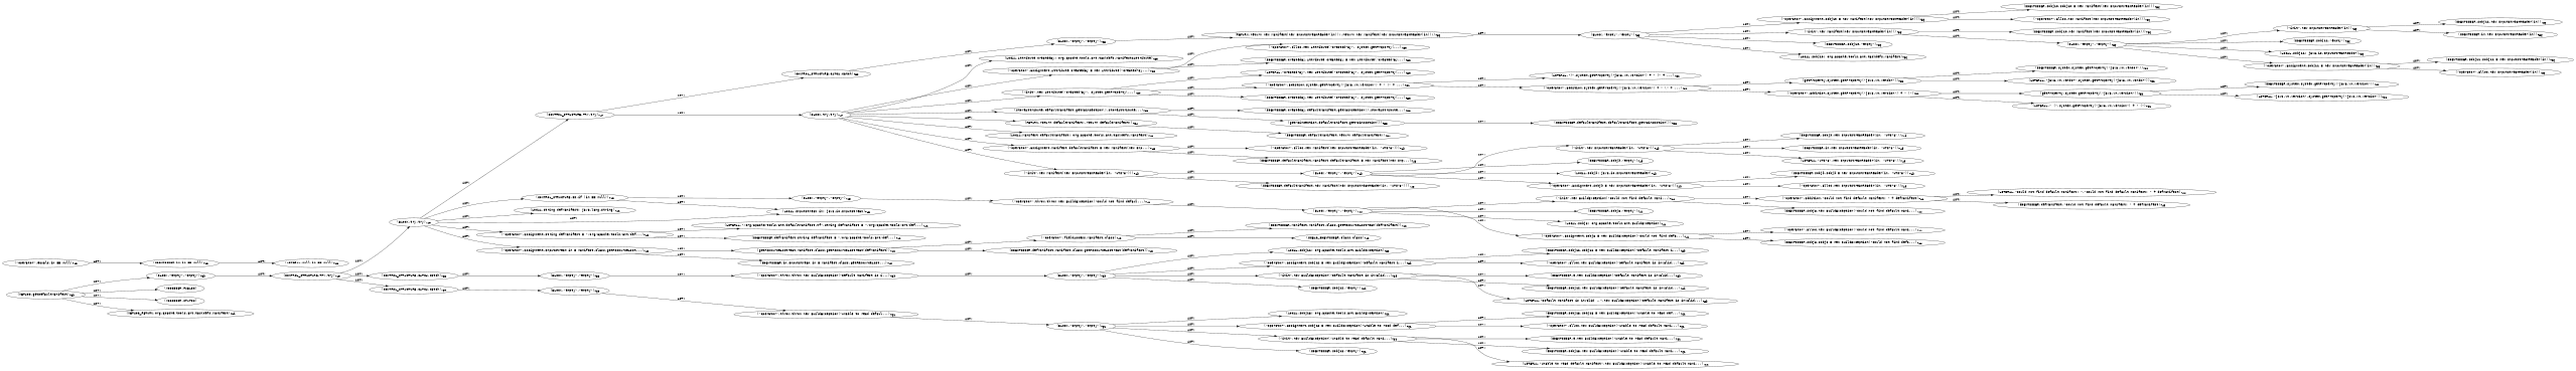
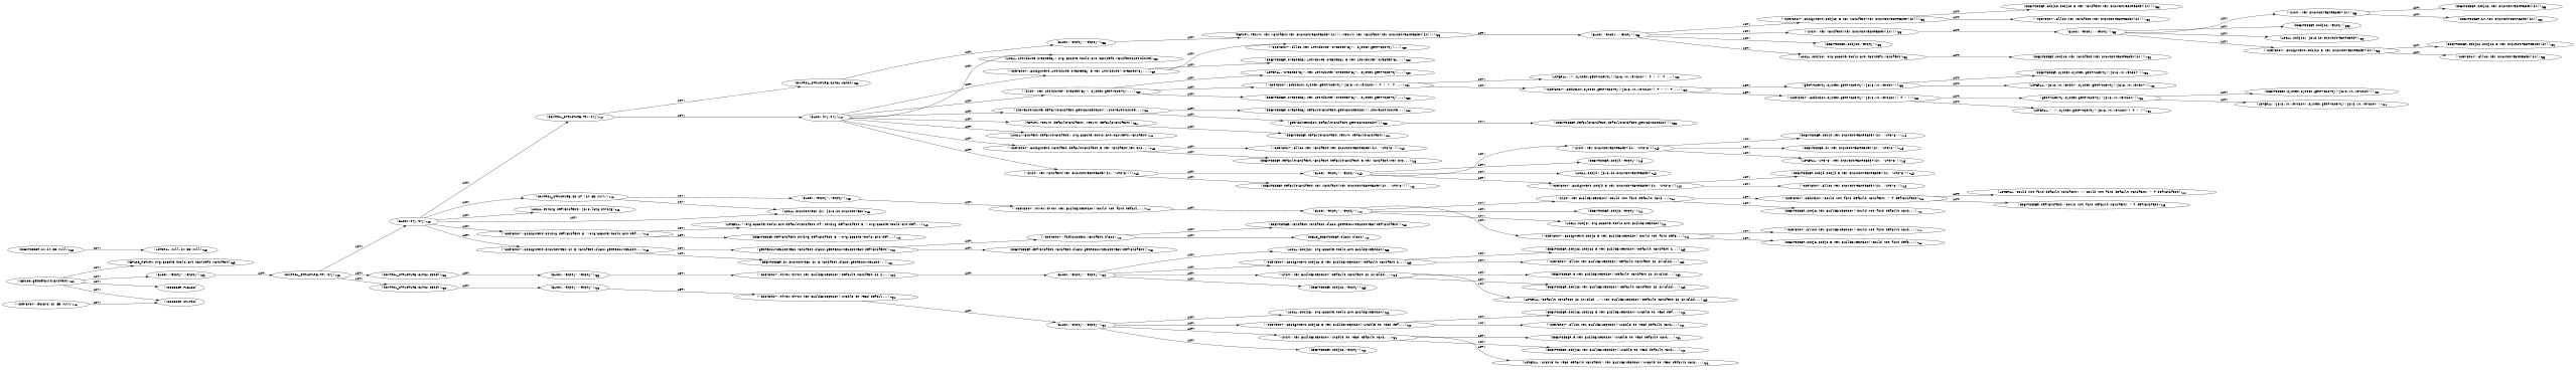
  digraph {
    fontname="DejaVu Sans Mono"
    rankdir=LR
    node [fontname="DejaVu Sans Mono"]
    edge [fontname="DejaVu Sans Mono"]
    n1 [label=<(METHOD,getDefaultManifest)<SUB>739</SUB>>]
    n2 [label=<(BLOCK,&lt;empty&gt;,&lt;empty&gt;)<SUB>739</SUB>>]
    n3 [label=<(MODIFIER,PUBLIC)>]
    n4 [label=<(MODIFIER,STATIC)>]
    n5 [label=<(METHOD_RETURN,org.apache.tools.ant.taskdefs.Manifest)<SUB>739</SUB>>]
    n6 [label=<(CONTROL_STRUCTURE,TRY,try)<SUB>740</SUB>>]
    n7 [label=<(BLOCK,try,try)<SUB>740</SUB>>]
    n8 [label=<(CONTROL_STRUCTURE,CATCH,catch)<SUB>758</SUB>>]
    n9 [label=<(CONTROL_STRUCTURE,CATCH,catch)<SUB>760</SUB>>]
    n10 [label=<(LOCAL,String defManifest: java.lang.String)<SUB>741</SUB>>]
    n11 [label=<(&lt;operator&gt;.assignment,String defManifest = &quot;/org/apache/tools/ant/def...)<SUB>741</SUB>>]
    n12 [label=<(LOCAL,InputStream in: java.io.InputStream)<SUB>742</SUB>>]
    n13 [label=<(&lt;operator&gt;.assignment,InputStream in = Manifest.class.getResourceAsSt...)<SUB>742</SUB>>]
    n14 [label=<(CONTROL_STRUCTURE,IF,if (in == null))<SUB>743</SUB>>]
    n15 [label=<(CONTROL_STRUCTURE,TRY,try)<SUB>747</SUB>>]
    n16 [label=<(BLOCK,&lt;empty&gt;,&lt;empty&gt;)<SUB>758</SUB>>]
    n17 [label=<(BLOCK,&lt;empty&gt;,&lt;empty&gt;)<SUB>760</SUB>>]
    n18 [label=<(IDENTIFIER,defManifest,String defManifest = &quot;/org/apache/tools/ant/def...)<SUB>741</SUB>>]
    n19 [label=<(LITERAL,&quot;/org/apache/tools/ant/defaultManifest.mf&quot;,String defManifest = &quot;/org/apache/tools/ant/def...)<SUB>741</SUB>>]
    n20 [label=<(IDENTIFIER,in,InputStream in = Manifest.class.getResourceAsSt...)<SUB>742</SUB>>]
    n21 [label=<(getResourceAsStream,Manifest.class.getResourceAsStream(defManifest))<SUB>742</SUB>>]
    n22 [label=<(BLOCK,&lt;empty&gt;,&lt;empty&gt;)<SUB>743</SUB>>]
    n23 [label=<(BLOCK,try,try)<SUB>747</SUB>>]
    n24 [label=<(CONTROL_STRUCTURE,CATCH,catch)<SUB>755</SUB>>]
    n25 [label=<(&lt;operator&gt;.fieldAccess,Manifest.class)<SUB>742</SUB>>]
    n26 [label=<(IDENTIFIER,defManifest,Manifest.class.getResourceAsStream(defManifest))<SUB>742</SUB>>]
    n27 [label=<(IDENTIFIER,Manifest,Manifest.class.getResourceAsStream(defManifest))<SUB>742</SUB>>]
    n28 [label=<(FIELD_IDENTIFIER,class,class)<SUB>742</SUB>>]
    n29 [label=<(&lt;operator&gt;.equals,in == null)<SUB>743</SUB>>]
    n30 [label=<(IDENTIFIER,in,in == null)<SUB>743</SUB>>]
    n31 [label=<(&lt;operator&gt;.throw,throw new BuildException(&quot;Could not find defaul...)<SUB>744</SUB>>]
    n32 [label=<(LITERAL,null,in == null)<SUB>743</SUB>>]
    n33 [label=<(BLOCK,&lt;empty&gt;,&lt;empty&gt;)<SUB>744</SUB>>]
    n34 [label=<(LOCAL,$obj8: org.apache.tools.ant.BuildException)<SUB>744</SUB>>]
    n35 [label=<(&lt;operator&gt;.assignment,$obj8 = new BuildException(&quot;Could not find defa...)<SUB>744</SUB>>]
    n36 [label=<(&lt;init&gt;,new BuildException(&quot;Could not find default mani...)<SUB>744</SUB>>]
    n37 [label=<(IDENTIFIER,$obj8,&lt;empty&gt;)<SUB>744</SUB>>]
    n38 [label=<(IDENTIFIER,$obj8,$obj8 = new BuildException(&quot;Could not find defa...)<SUB>744</SUB>>]
    n39 [label=<(&lt;operator&gt;.alloc,new BuildException(&quot;Could not find default mani...)<SUB>744</SUB>>]
    n40 [label=<(IDENTIFIER,$obj8,new BuildException(&quot;Could not find default mani...)<SUB>744</SUB>>]
    n41 [label=<(&lt;operator&gt;.addition,&quot;Could not find default manifest: &quot; + defManifest)<SUB>744</SUB>>]
    n42 [label=<(LITERAL,&quot;Could not find default manifest: &quot;,&quot;Could not find default manifest: &quot; + defManifest)<SUB>744</SUB>>]
    n43 [label=<(IDENTIFIER,defManifest,&quot;Could not find default manifest: &quot; + defManifest)<SUB>745</SUB>>]
    n44 [label=<(LOCAL,Manifest defaultManifest: org.apache.tools.ant.taskdefs.Manifest)<SUB>748</SUB>>]
    n45 [label=<(&lt;operator&gt;.assignment,Manifest defaultManifest = new Manifest(new Inp...)<SUB>748</SUB>>]
    n46 [label=<(&lt;init&gt;,new Manifest(new InputStreamReader(in, &quot;UTF-8&quot;)))<SUB>749</SUB>>]
    n47 [label=<(LOCAL,Attribute createdBy: org.apache.tools.ant.taskdefs.Manifest$Attribute)<SUB>750</SUB>>]
    n48 [label=<(&lt;operator&gt;.assignment,Attribute createdBy = new Attribute(&quot;Created-By...)<SUB>750</SUB>>]
    n49 [label=<(&lt;init&gt;,new Attribute(&quot;Created-By&quot;, System.getProperty(...)<SUB>750</SUB>>]
    n50 [label=<(storeAttribute,defaultManifest.getMainSection().storeAttribute...)<SUB>753</SUB>>]
    n51 [label=<(RETURN,return defaultManifest;,return defaultManifest;)<SUB>754</SUB>>]
    n52 [label=<(BLOCK,&lt;empty&gt;,&lt;empty&gt;)<SUB>755</SUB>>]
    n53 [label=<(IDENTIFIER,defaultManifest,Manifest defaultManifest = new Manifest(new Inp...)<SUB>748</SUB>>]
    n54 [label=<(&lt;operator&gt;.alloc,new Manifest(new InputStreamReader(in, &quot;UTF-8&quot;)))<SUB>749</SUB>>]
    n55 [label=<(IDENTIFIER,defaultManifest,new Manifest(new InputStreamReader(in, &quot;UTF-8&quot;)))<SUB>748</SUB>>]
    n56 [label=<(BLOCK,&lt;empty&gt;,&lt;empty&gt;)<SUB>749</SUB>>]
    n57 [label=<(IDENTIFIER,createdBy,Attribute createdBy = new Attribute(&quot;Created-By...)<SUB>750</SUB>>]
    n58 [label=<(&lt;operator&gt;.alloc,new Attribute(&quot;Created-By&quot;, System.getProperty(...)<SUB>750</SUB>>]
    n59 [label=<(IDENTIFIER,createdBy,new Attribute(&quot;Created-By&quot;, System.getProperty(...)<SUB>750</SUB>>]
    n60 [label=<(LITERAL,&quot;Created-By&quot;,new Attribute(&quot;Created-By&quot;, System.getProperty(...)<SUB>750</SUB>>]
    n61 [label=<(&lt;operator&gt;.addition,System.getProperty(&quot;java.vm.version&quot;) + &quot; (&quot; + ...)<SUB>751</SUB>>]
    n62 [label=<(getMainSection,defaultManifest.getMainSection())<SUB>753</SUB>>]
    n63 [label=<(IDENTIFIER,createdBy,defaultManifest.getMainSection().storeAttribute...)<SUB>753</SUB>>]
    n64 [label=<(IDENTIFIER,defaultManifest,return defaultManifest;)<SUB>754</SUB>>]
    n65 [label=<(LOCAL,$obj9: java.io.InputStreamReader)<SUB>749</SUB>>]
    n66 [label=<(&lt;operator&gt;.assignment,$obj9 = new InputStreamReader(in, &quot;UTF-8&quot;))<SUB>749</SUB>>]
    n67 [label=<(&lt;init&gt;,new InputStreamReader(in, &quot;UTF-8&quot;))<SUB>749</SUB>>]
    n68 [label=<(IDENTIFIER,$obj9,&lt;empty&gt;)<SUB>749</SUB>>]
    n69 [label=<(IDENTIFIER,$obj9,$obj9 = new InputStreamReader(in, &quot;UTF-8&quot;))<SUB>749</SUB>>]
    n70 [label=<(&lt;operator&gt;.alloc,new InputStreamReader(in, &quot;UTF-8&quot;))<SUB>749</SUB>>]
    n71 [label=<(IDENTIFIER,$obj9,new InputStreamReader(in, &quot;UTF-8&quot;))<SUB>749</SUB>>]
    n72 [label=<(IDENTIFIER,in,new InputStreamReader(in, &quot;UTF-8&quot;))<SUB>749</SUB>>]
    n73 [label=<(LITERAL,&quot;UTF-8&quot;,new InputStreamReader(in, &quot;UTF-8&quot;))<SUB>749</SUB>>]
    n74 [label=<(&lt;operator&gt;.addition,System.getProperty(&quot;java.vm.version&quot;) + &quot; (&quot; + ...)<SUB>751</SUB>>]
    n75 [label=<(LITERAL,&quot;)&quot;,System.getProperty(&quot;java.vm.version&quot;) + &quot; (&quot; + ...)<SUB>752</SUB>>]
    n76 [label=<(&lt;operator&gt;.addition,System.getProperty(&quot;java.vm.version&quot;) + &quot; (&quot;)<SUB>751</SUB>>]
    n77 [label=<(getProperty,System.getProperty(&quot;java.vm.vendor&quot;))<SUB>752</SUB>>]
    n78 [label=<(getProperty,System.getProperty(&quot;java.vm.version&quot;))<SUB>751</SUB>>]
    n79 [label=<(LITERAL,&quot; (&quot;,System.getProperty(&quot;java.vm.version&quot;) + &quot; (&quot;)<SUB>751</SUB>>]
    n80 [label=<(IDENTIFIER,System,System.getProperty(&quot;java.vm.vendor&quot;))<SUB>752</SUB>>]
    n81 [label=<(LITERAL,&quot;java.vm.vendor&quot;,System.getProperty(&quot;java.vm.vendor&quot;))<SUB>752</SUB>>]
    n82 [label=<(IDENTIFIER,System,System.getProperty(&quot;java.vm.version&quot;))<SUB>751</SUB>>]
    n83 [label=<(LITERAL,&quot;java.vm.version&quot;,System.getProperty(&quot;java.vm.version&quot;))<SUB>751</SUB>>]
    n84 [label=<(IDENTIFIER,defaultManifest,defaultManifest.getMainSection())<SUB>753</SUB>>]
    n85 [label=<(RETURN,return new Manifest(new InputStreamReader(in));,return new Manifest(new InputStreamReader(in));)<SUB>756</SUB>>]
    n86 [label=<(BLOCK,&lt;empty&gt;,&lt;empty&gt;)<SUB>756</SUB>>]
    n87 [label=<(LOCAL,$obj10: org.apache.tools.ant.taskdefs.Manifest)<SUB>756</SUB>>]
    n88 [label=<(&lt;operator&gt;.assignment,$obj10 = new Manifest(new InputStreamReader(in)))<SUB>756</SUB>>]
    n89 [label=<(&lt;init&gt;,new Manifest(new InputStreamReader(in)))<SUB>756</SUB>>]
    n90 [label=<(IDENTIFIER,$obj10,&lt;empty&gt;)<SUB>756</SUB>>]
    n91 [label=<(IDENTIFIER,$obj10,$obj10 = new Manifest(new InputStreamReader(in)))<SUB>756</SUB>>]
    n92 [label=<(&lt;operator&gt;.alloc,new Manifest(new InputStreamReader(in)))<SUB>756</SUB>>]
    n93 [label=<(IDENTIFIER,$obj10,new Manifest(new InputStreamReader(in)))<SUB>756</SUB>>]
    n94 [label=<(BLOCK,&lt;empty&gt;,&lt;empty&gt;)<SUB>756</SUB>>]
    n95 [label=<(LOCAL,$obj11: java.io.InputStreamReader)<SUB>756</SUB>>]
    n96 [label=<(&lt;operator&gt;.assignment,$obj11 = new InputStreamReader(in))<SUB>756</SUB>>]
    n97 [label=<(&lt;init&gt;,new InputStreamReader(in))<SUB>756</SUB>>]
-   n98 [label=<(IDENTIFIER,$obj11,&lt;empty&gt;)<SUB>756</SUB>>]
+   n98 [label=<(IDENTIFIER,$obj11,&lt;empty&gt;)<SUB>656</SUB>>]
    n99 [label=<(IDENTIFIER,$obj11,$obj11 = new InputStreamReader(in))<SUB>756</SUB>>]
    n100 [label=<(&lt;operator&gt;.alloc,new InputStreamReader(in))<SUB>756</SUB>>]
    n101 [label=<(IDENTIFIER,$obj11,new InputStreamReader(in))<SUB>756</SUB>>]
    n102 [label=<(IDENTIFIER,in,new InputStreamReader(in))<SUB>756</SUB>>]
    n103 [label=<(&lt;operator&gt;.throw,throw new BuildException(&quot;Default manifest is i...)<SUB>759</SUB>>]
    n104 [label=<(BLOCK,&lt;empty&gt;,&lt;empty&gt;)<SUB>759</SUB>>]
    n105 [label=<(LOCAL,$obj12: org.apache.tools.ant.BuildException)<SUB>755</SUB>>]
    n106 [label=<(&lt;operator&gt;.assignment,$obj12 = new BuildException(&quot;Default manifest i...)<SUB>759</SUB>>]
    n107 [label=<(&lt;init&gt;,new BuildException(&quot;Default manifest is invalid...)<SUB>759</SUB>>]
    n108 [label=<(IDENTIFIER,$obj12,&lt;empty&gt;)<SUB>759</SUB>>]
    n109 [label=<(IDENTIFIER,$obj12,$obj12 = new BuildException(&quot;Default manifest i...)<SUB>759</SUB>>]
    n110 [label=<(&lt;operator&gt;.alloc,new BuildException(&quot;Default manifest is invalid...)<SUB>759</SUB>>]
    n111 [label=<(IDENTIFIER,$obj12,new BuildException(&quot;Default manifest is invalid...)<SUB>759</SUB>>]
    n112 [label=<(LITERAL,&quot;Default manifest is invalid !!&quot;,new BuildException(&quot;Default manifest is invalid...)<SUB>759</SUB>>]
    n113 [label=<(IDENTIFIER,e,new BuildException(&quot;Default manifest is invalid...)<SUB>759</SUB>>]
    n114 [label=<(&lt;operator&gt;.throw,throw new BuildException(&quot;Unable to read defaul...)<SUB>761</SUB>>]
    n115 [label=<(BLOCK,&lt;empty&gt;,&lt;empty&gt;)<SUB>761</SUB>>]
    n116 [label=<(LOCAL,$obj13: org.apache.tools.ant.BuildException)<SUB>761</SUB>>]
    n117 [label=<(&lt;operator&gt;.assignment,$obj13 = new BuildException(&quot;Unable to read def...)<SUB>761</SUB>>]
    n118 [label=<(&lt;init&gt;,new BuildException(&quot;Unable to read default mani...)<SUB>761</SUB>>]
    n119 [label=<(IDENTIFIER,$obj13,&lt;empty&gt;)<SUB>761</SUB>>]
    n120 [label=<(IDENTIFIER,$obj13,$obj13 = new BuildException(&quot;Unable to read def...)<SUB>761</SUB>>]
    n121 [label=<(&lt;operator&gt;.alloc,new BuildException(&quot;Unable to read default mani...)<SUB>761</SUB>>]
    n122 [label=<(IDENTIFIER,$obj13,new BuildException(&quot;Unable to read default mani...)<SUB>761</SUB>>]
    n123 [label=<(LITERAL,&quot;Unable to read default manifest&quot;,new BuildException(&quot;Unable to read default mani...)<SUB>761</SUB>>]
    n124 [label=<(IDENTIFIER,e,new BuildException(&quot;Unable to read default mani...)<SUB>761</SUB>>]
    n1 -> n2 [label="AST: "]
    n1 -> n3 [label="AST: "]
    n1 -> n4 [label="AST: "]
    n1 -> n5 [label="AST: "]
    n2 -> n6 [label="AST: "]
    n6 -> n7 [label="AST: "]
    n6 -> n8 [label="AST: "]
    n6 -> n9 [label="AST: "]
    n7 -> n10 [label="AST: "]
    n7 -> n11 [label="AST: "]
    n7 -> n12 [label="AST: "]
    n7 -> n13 [label="AST: "]
    n7 -> n14 [label="AST: "]
    n7 -> n15 [label="AST: "]
    n8 -> n16 [label="AST: "]
    n9 -> n17 [label="AST: "]
    n11 -> n18 [label="AST: "]
    n11 -> n19 [label="AST: "]
    n13 -> n20 [label="AST: "]
    n13 -> n21 [label="AST: "]
    n14 -> n12 [label="AST: "]
    n14 -> n22 [label="AST: "]
    n15 -> n23 [label="AST: "]
    n15 -> n24 [label="AST: "]
    n16 -> n103 [label="AST: "]
    n17 -> n114 [label="AST: "]
    n21 -> n25 [label="AST: "]
    n21 -> n26 [label="AST: "]
    n22 -> n31 [label="AST: "]
    n23 -> n44 [label="AST: "]
    n23 -> n45 [label="AST: "]
    n23 -> n46 [label="AST: "]
    n23 -> n47 [label="AST: "]
    n23 -> n48 [label="AST: "]
    n23 -> n49 [label="AST: "]
    n23 -> n50 [label="AST: "]
    n23 -> n51 [label="AST: "]
    n24 -> n52 [label="AST: "]
    n25 -> n27 [label="AST: "]
    n25 -> n28 [label="AST: "]
-   n29 -> n30 [label="AST: "]
+   n29 -> n4 [label="AST: "]
    n30 -> n32 [label="AST: "]
    n31 -> n33 [label="AST: "]
    n33 -> n34 [label="AST: "]
    n33 -> n35 [label="AST: "]
    n33 -> n36 [label="AST: "]
    n33 -> n37 [label="AST: "]
    n35 -> n38 [label="AST: "]
    n35 -> n39 [label="AST: "]
    n36 -> n40 [label="AST: "]
    n36 -> n41 [label="AST: "]
    n41 -> n42 [label="AST: "]
    n41 -> n43 [label="AST: "]
    n45 -> n53 [label="AST: "]
    n45 -> n54 [label="AST: "]
    n46 -> n55 [label="AST: "]
    n46 -> n56 [label="AST: "]
    n48 -> n57 [label="AST: "]
    n48 -> n58 [label="AST: "]
    n49 -> n59 [label="AST: "]
    n49 -> n60 [label="AST: "]
    n49 -> n61 [label="AST: "]
    n50 -> n62 [label="AST: "]
    n50 -> n63 [label="AST: "]
    n51 -> n64 [label="AST: "]
    n52 -> n85 [label="AST: "]
    n56 -> n65 [label="AST: "]
    n56 -> n66 [label="AST: "]
    n56 -> n67 [label="AST: "]
    n56 -> n68 [label="AST: "]
    n61 -> n74 [label="AST: "]
    n61 -> n75 [label="AST: "]
    n62 -> n84 [label="AST: "]
    n66 -> n69 [label="AST: "]
    n66 -> n70 [label="AST: "]
    n67 -> n71 [label="AST: "]
    n67 -> n72 [label="AST: "]
    n67 -> n73 [label="AST: "]
    n74 -> n76 [label="AST: "]
    n74 -> n77 [label="AST: "]
    n76 -> n78 [label="AST: "]
    n76 -> n79 [label="AST: "]
    n77 -> n80 [label="AST: "]
    n77 -> n81 [label="AST: "]
    n78 -> n82 [label="AST: "]
    n78 -> n83 [label="AST: "]
    n85 -> n86 [label="AST: "]
    n86 -> n87 [label="AST: "]
    n86 -> n88 [label="AST: "]
    n86 -> n89 [label="AST: "]
    n86 -> n90 [label="AST: "]
    n88 -> n91 [label="AST: "]
    n88 -> n92 [label="AST: "]
-   n89 -> n93 [label="AST: "]
+   n87 -> n93 [label="AST: "]
    n89 -> n94 [label="AST: "]
    n94 -> n95 [label="AST: "]
    n94 -> n96 [label="AST: "]
    n94 -> n97 [label="AST: "]
    n94 -> n98 [label="AST: "]
    n96 -> n99 [label="AST: "]
    n96 -> n100 [label="AST: "]
    n97 -> n101 [label="AST: "]
    n97 -> n102 [label="AST: "]
    n103 -> n104 [label="AST: "]
    n104 -> n105 [label="AST: "]
    n104 -> n106 [label="AST: "]
    n104 -> n107 [label="AST: "]
    n104 -> n108 [label="AST: "]
    n106 -> n109 [label="AST: "]
    n106 -> n110 [label="AST: "]
    n107 -> n111 [label="AST: "]
    n107 -> n112 [label="AST: "]
    n107 -> n113 [label="AST: "]
    n114 -> n115 [label="AST: "]
    n115 -> n116 [label="AST: "]
    n115 -> n117 [label="AST: "]
    n115 -> n118 [label="AST: "]
    n115 -> n119 [label="AST: "]
    n117 -> n120 [label="AST: "]
    n117 -> n121 [label="AST: "]
    n118 -> n122 [label="AST: "]
    n118 -> n123 [label="AST: "]
    n118 -> n124 [label="AST: "]
  }
